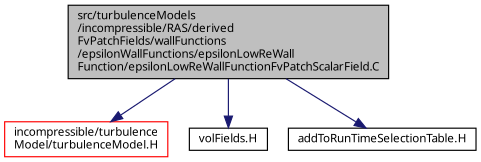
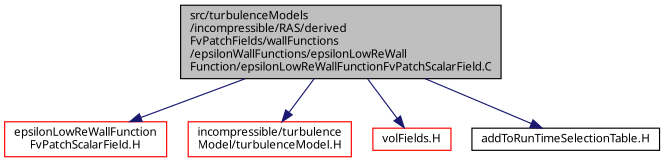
  digraph {
    fontname="Noto Sans"
    node [color=red fontname="Noto Sans" fontsize=10 shape=record]
    edge [color=midnightblue fontname="Noto Sans" fontsize=10 labelfontname=FreeSans labelfontsize=10 style=solid]
    n1 [color=black fillcolor=grey75 fontcolor=black height=0.2 label="src/turbulenceModels\l/incompressible/RAS/derived\lFvPatchFields/wallFunctions\l/epsilonWallFunctions/epsilonLowReWall\lFunction/epsilonLowReWallFunctionFvPatchScalarField.C" style=filled width=0.4]
+   n2 [height=0.2 label="epsilonLowReWallFunction\lFvPatchScalarField.H" width=0.4]
    n3 [height=0.2 label="incompressible/turbulence\lModel/turbulenceModel.H" width=0.4]
-   n4 [color=black height=0.2 label="volFields.H" width=0.4]
+   n4 [height=0.2 label="volFields.H" width=0.4]
    n5 [color=black height=0.2 label="addToRunTimeSelectionTable.H" width=0.4]
+   n1 -> n2
    n1 -> n3
    n1 -> n4
    n1 -> n5
  }
